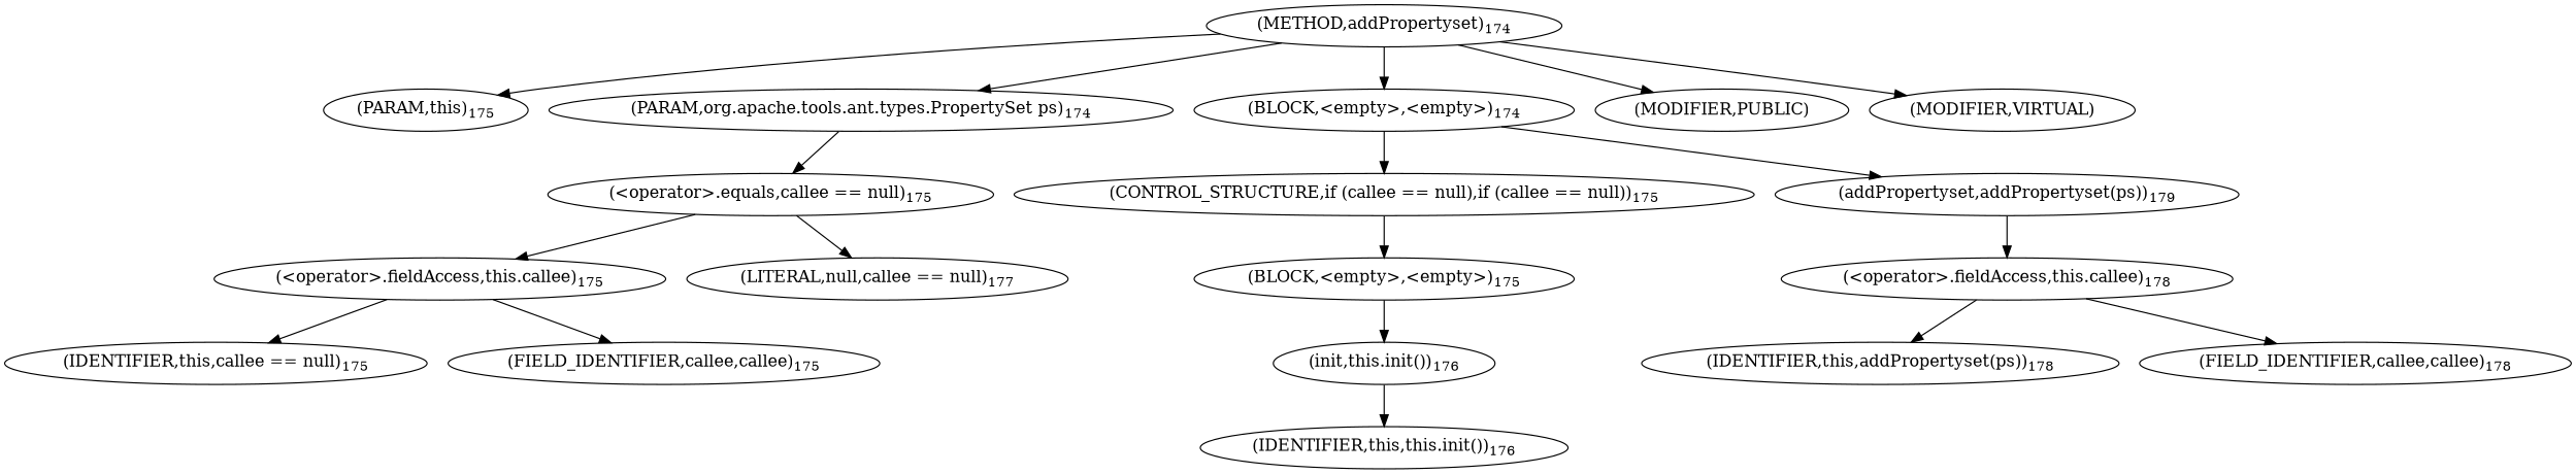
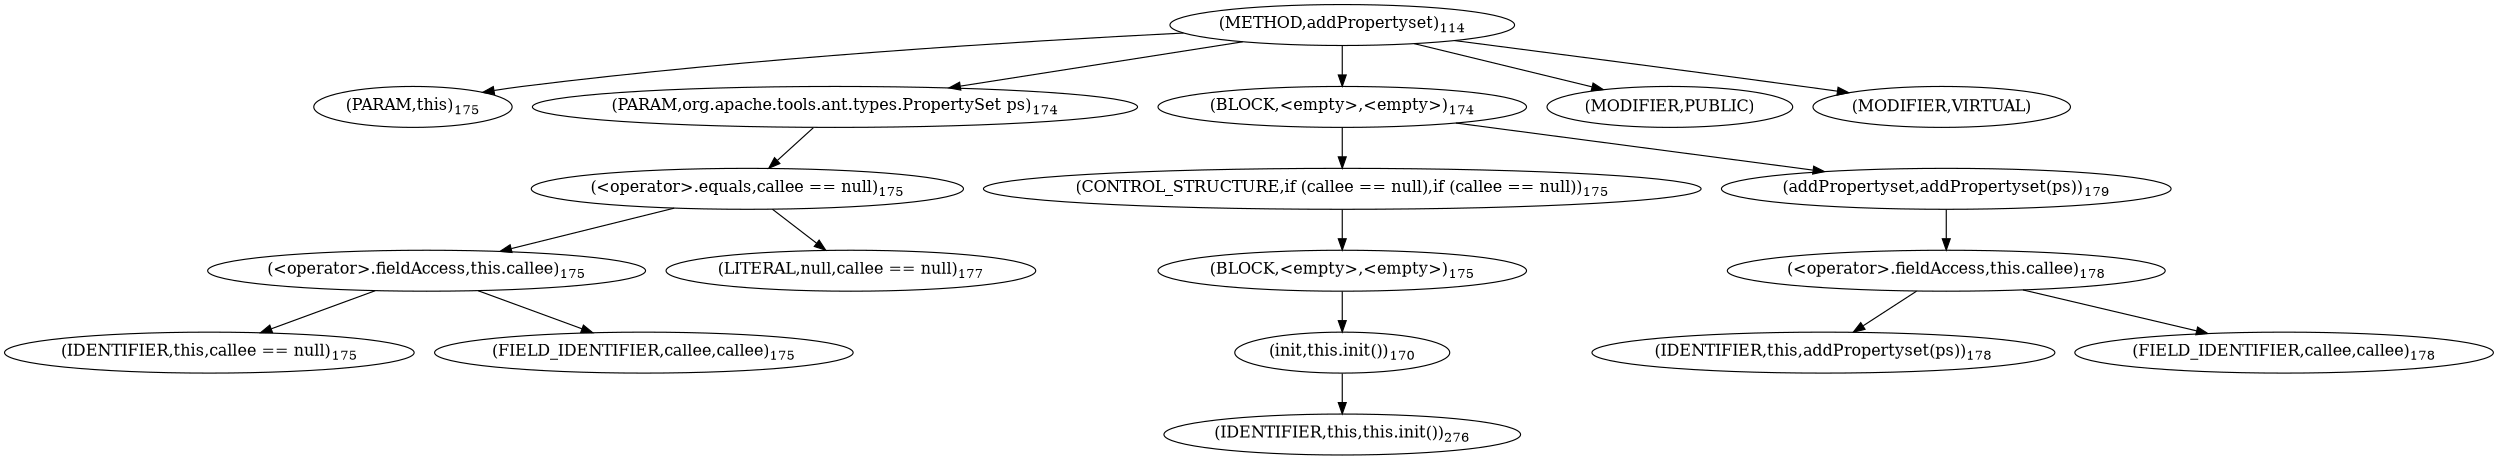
  digraph {
-   n1 [label=<(METHOD,addPropertyset)<SUB>174</SUB>>]
+   n1 [label=<(METHOD,addPropertyset)<SUB>114</SUB>>]
    n2 [label=<(PARAM,this)<SUB>175</SUB>>]
    n3 [label=<(PARAM,org.apache.tools.ant.types.PropertySet ps)<SUB>174</SUB>>]
    n4 [label=<(BLOCK,&lt;empty&gt;,&lt;empty&gt;)<SUB>174</SUB>>]
    n5 [label=<(MODIFIER,PUBLIC)>]
    n6 [label=<(MODIFIER,VIRTUAL)>]
    n7 [label=<(&lt;operator&gt;.equals,callee == null)<SUB>175</SUB>>]
    n8 [label=<(CONTROL_STRUCTURE,if (callee == null),if (callee == null))<SUB>175</SUB>>]
    n9 [label=<(addPropertyset,addPropertyset(ps))<SUB>179</SUB>>]
    n10 [label=<(BLOCK,&lt;empty&gt;,&lt;empty&gt;)<SUB>175</SUB>>]
    n11 [label=<(&lt;operator&gt;.fieldAccess,this.callee)<SUB>178</SUB>>]
    n12 [label=<(&lt;operator&gt;.fieldAccess,this.callee)<SUB>175</SUB>>]
    n13 [label=<(LITERAL,null,callee == null)<SUB>177</SUB>>]
-   n14 [label=<(init,this.init())<SUB>176</SUB>>]
+   n14 [label=<(init,this.init())<SUB>170</SUB>>]
    n15 [label=<(IDENTIFIER,this,callee == null)<SUB>175</SUB>>]
    n16 [label=<(FIELD_IDENTIFIER,callee,callee)<SUB>175</SUB>>]
-   n17 [label=<(IDENTIFIER,this,this.init())<SUB>176</SUB>>]
+   n17 [label=<(IDENTIFIER,this,this.init())<SUB>276</SUB>>]
    n18 [label=<(IDENTIFIER,this,addPropertyset(ps))<SUB>178</SUB>>]
    n19 [label=<(FIELD_IDENTIFIER,callee,callee)<SUB>178</SUB>>]
    n1 -> n2
    n1 -> n3
    n1 -> n4
    n1 -> n5
    n1 -> n6
    n3 -> n7
    n4 -> n8
    n4 -> n9
    n7 -> n12
    n7 -> n13
    n8 -> n10
    n9 -> n11
    n10 -> n14
    n11 -> n18
    n11 -> n19
    n12 -> n15
    n12 -> n16
    n14 -> n17
  }
